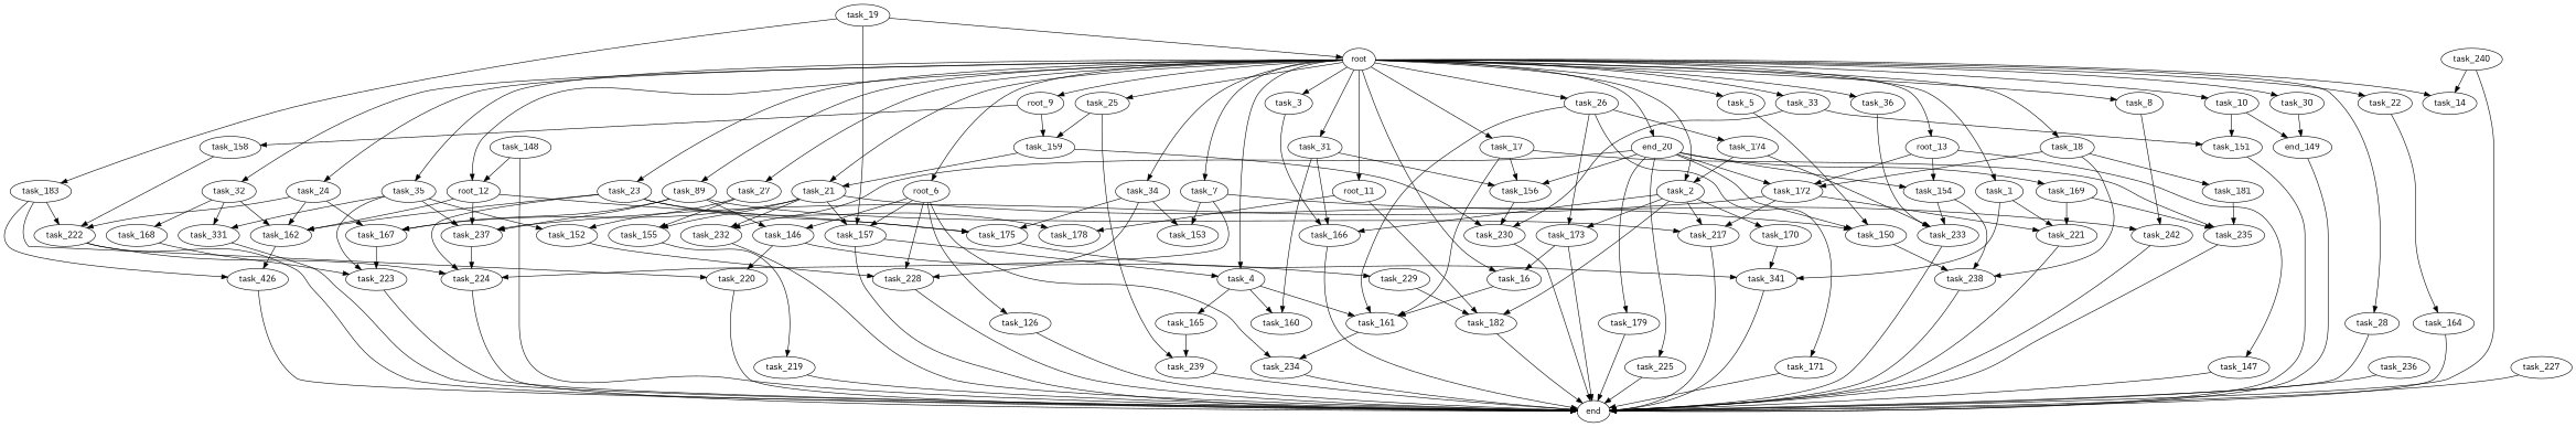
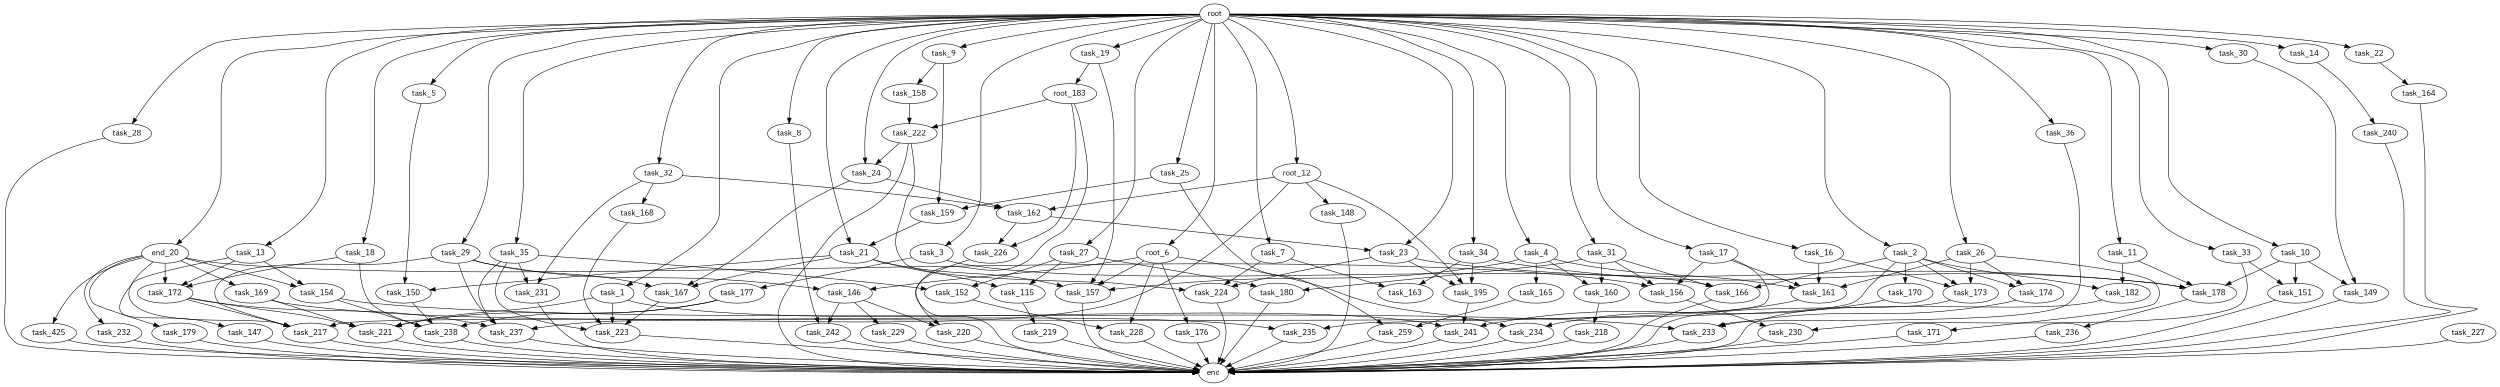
  digraph {
    fontname="IBM Plex Sans"
    node [fontname="IBM Plex Sans"]
    edge [fontname="IBM Plex Sans"]
    root
    task_1
    task_2
    task_3
    task_4
    task_5
    n7 [label=root_6]
    task_7
    task_8
-   task_9 [label=root_9]
+   task_9
    task_10
-   task_11 [label=root_11]
+   task_11
    n13 [label=root_12]
-   task_13 [label=root_13]
+   task_13
    task_14
    task_16
    task_17
    task_18
    task_19
    n20 [label=end_20]
    task_21
    task_22
    task_23
    task_24
    task_25
    task_26
    task_27
    task_28
-   task_29 [label=task_89]
+   task_29
    task_30
    task_31
    task_32
    task_33
    task_34
    task_35
    task_36
    task_221
    task_223
-   task_241 [label=task_341]
+   task_241
    task_166
    task_170
    task_173
    task_174
    task_182
    task_217
+   task_177
    task_157
    task_160
    task_161
    task_165
    task_150
    task_146
-   task_176 [label=task_126]
+   task_176
    task_228
    task_234
-   task_153
+   task_153 [label=task_163]
    task_224
    task_242
    task_158
    task_159
-   task_149 [label=end_149]
+   task_149
    task_151
    task_178
    task_148
    task_162
-   task_175
+   task_175 [label=task_195]
    task_237
    task_147
    task_154
    task_172
    task_240
    task_156
    task_235
-   task_181
    task_238
-   task_183
+   task_183 [label=root_183]
    task_169
    task_179
-   task_225
+   task_225 [label=task_425]
    task_232
-   task_155
+   task_155 [label=task_115]
    task_167
    task_164
    task_222
-   task_239
+   task_239 [label=task_259]
    task_171
+   task_180
    task_152
    end
    task_168
-   task_231 [label=task_331]
+   task_231
    task_230
    task_233
+   task_218
    task_220
    task_229
    task_236
-   task_226 [label=task_426]
+   task_226
    task_219
    task_227
    root -> task_1
    root -> task_2
    root -> task_3
    root -> task_4
    root -> task_5
    root -> n7
    root -> task_7
    root -> task_8
    root -> task_9
    root -> task_10
    root -> task_11
    root -> n13
    root -> task_13
    root -> task_14
    root -> task_16
    root -> task_17
    root -> task_18
-   task_19 -> root
+   root -> task_19
    root -> n20
    root -> task_21
    root -> task_22
    root -> task_23
    root -> task_24
    root -> task_25
    root -> task_26
    root -> task_27
    root -> task_28
    root -> task_29
    root -> task_30
    root -> task_31
    root -> task_32
    root -> task_33
    root -> task_34
    root -> task_35
    root -> task_36
    task_1 -> task_221
+   task_1 -> task_223
    task_1 -> task_241
    task_2 -> task_166
    task_2 -> task_170
    task_2 -> task_173
-   task_174 -> task_2
+   task_2 -> task_174
    task_2 -> task_182
    task_2 -> task_217
    task_3 -> task_166
-   task_157 -> task_4
+   task_3 -> task_177
+   task_4 -> task_157
    task_4 -> task_160
    task_4 -> task_161
    task_4 -> task_165
    task_5 -> task_150
    n7 -> task_157
    n7 -> task_146
    n7 -> task_176
    n7 -> task_228
    n7 -> task_234
    task_7 -> task_153
    task_7 -> task_224
-   task_7 -> task_242
+   task_146 -> task_242
    task_8 -> task_242
    task_9 -> task_158
    task_9 -> task_159
    task_10 -> task_149
    task_10 -> task_151
+   task_10 -> task_178
    task_11 -> task_182
    task_11 -> task_178
-   task_148 -> n13
+   n13 -> task_148
    n13 -> task_162
    n13 -> task_175
    n13 -> task_237
    task_13 -> task_147
    task_13 -> task_154
    task_13 -> task_172
-   task_240 -> task_14
-   task_173 -> task_16
+   task_14 -> task_240
+   task_16 -> task_173
    task_16 -> task_161
    task_17 -> task_161
    task_17 -> task_156
    task_17 -> task_235
    task_18 -> task_172
-   task_18 -> task_181
    task_18 -> task_238
    task_19 -> task_157
    task_19 -> task_183
-   n20 -> task_150
+   n20 -> task_217
    n20 -> task_154
    n20 -> task_172
    n20 -> task_156
    n20 -> task_169
    n20 -> task_179
    n20 -> task_225
    n20 -> task_232
    task_21 -> task_157
    task_21 -> task_150
-   task_21 -> task_232
    task_21 -> task_155
    task_21 -> task_167
    task_22 -> task_164
    task_23 -> task_224
    task_23 -> task_178
-   task_23 -> task_162
+   task_162 -> task_23
    task_23 -> task_175
    task_24 -> task_162
    task_24 -> task_167
-   task_24 -> task_222
+   task_222 -> task_24
    task_25 -> task_159
    task_25 -> task_239
    task_26 -> task_173
    task_26 -> task_174
    task_26 -> task_161
    task_26 -> task_171
    task_27 -> task_155
+   task_27 -> task_180
    task_27 -> task_152
    task_28 -> end
    task_29 -> task_217
    task_29 -> task_146
    task_29 -> task_237
    task_29 -> task_167
    task_30 -> task_149
    task_31 -> task_166
    task_31 -> task_160
    task_31 -> task_156
+   task_31 -> task_180
    task_32 -> task_162
    task_32 -> task_168
    task_32 -> task_231
    task_33 -> task_151
    task_33 -> task_230
-   task_34 -> task_228
+   task_34 -> task_178
    task_34 -> task_153
    task_34 -> task_175
    task_35 -> task_223
    task_35 -> task_237
    task_35 -> task_152
    task_35 -> task_231
    task_36 -> task_233
    task_221 -> end
    task_223 -> end
    task_241 -> end
    task_166 -> end
    task_170 -> task_241
    task_173 -> end
    task_174 -> task_233
    task_182 -> end
    task_217 -> end
+   task_177 -> task_221
+   task_177 -> task_238
    task_157 -> end
+   task_160 -> task_218
    task_161 -> task_234
    task_165 -> task_239
    task_150 -> task_238
    task_146 -> task_220
    task_146 -> task_229
    task_176 -> end
    task_228 -> end
    task_234 -> end
    task_224 -> end
    task_242 -> end
    task_158 -> task_222
    task_159 -> task_21
-   task_159 -> task_230
    task_149 -> end
    task_151 -> end
+   task_178 -> task_236
    task_148 -> end
    task_162 -> task_226
    task_175 -> task_241
-   task_237 -> task_224
+   task_237 -> end
    task_147 -> end
    task_154 -> task_238
    task_154 -> task_233
    task_172 -> task_221
    task_172 -> task_217
    task_172 -> task_237
    task_240 -> end
    task_156 -> task_230
    task_235 -> end
-   task_181 -> task_235
    task_238 -> end
    task_183 -> task_222
    task_183 -> task_220
    task_183 -> task_226
    task_169 -> task_221
    task_169 -> task_235
    task_179 -> end
    task_225 -> end
    task_232 -> end
    task_155 -> task_219
    task_167 -> task_223
    task_164 -> end
    task_222 -> task_224
    task_222 -> end
    task_239 -> end
    task_171 -> end
+   task_180 -> end
    task_152 -> task_228
    task_168 -> task_223
    task_231 -> end
    task_230 -> end
    task_233 -> end
+   task_218 -> end
    task_220 -> end
-   task_229 -> task_182
+   task_229 -> end
    task_236 -> end
    task_226 -> end
    task_219 -> end
    task_227 -> end
  }
